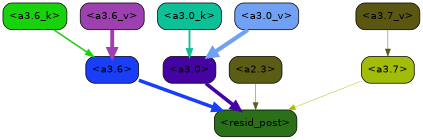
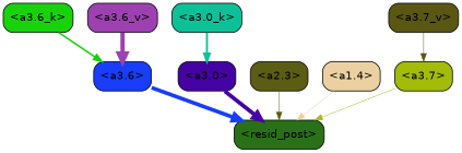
  strict digraph {
    splines=true
    node [color=black fontname=Helvetica shape=box style="filled, rounded"]
    edge [penwidth=0.6]
    "<a3.7>" [fillcolor="#a2bc09"]
    "<resid_post>" [fillcolor="#297018"]
    "<a3.6>" [fillcolor="#183efa"]
    "<a3.0>" [fillcolor="#4503a3"]
    "<a2.3>" [fillcolor="#5b5d14"]
+   "<a1.4>" [fillcolor="#ebd1a1"]
    "<a3.6_k>" [fillcolor="#18d20c"]
    "<a3.0_k>" [fillcolor="#0dc098"]
    "<a3.7_v>" [fillcolor="#5a5713"]
    "<a3.6_v>" [fillcolor="#9d41b1"]
-   "<a3.0_v>" [fillcolor="#71a1f4"]
    "<a3.7>" -> "<resid_post>" [color="#a2bc09"]
    "<a3.6>" -> "<resid_post>" [color="#183efa" penwidth=4.753257989883423]
    "<a3.0>" -> "<resid_post>" [color="#4503a3" penwidth=4.90053927898407]
    "<a2.3>" -> "<resid_post>" [color="#5b5d14"]
+   "<a1.4>" -> "<resid_post>" [color="#ebd1a1"]
    "<a3.6_k>" -> "<a3.6>" [color="#18d20c" penwidth=2.048597991466522]
    "<a3.0_k>" -> "<a3.0>" [color="#0dc098" penwidth=2.476402521133423]
    "<a3.7_v>" -> "<a3.7>" [color="#5a5713"]
    "<a3.6_v>" -> "<a3.6>" [color="#9d41b1" penwidth=5.2550448179244995]
-   "<a3.0_v>" -> "<a3.0>" [color="#71a1f4" penwidth=5.652270674705505]
  }
